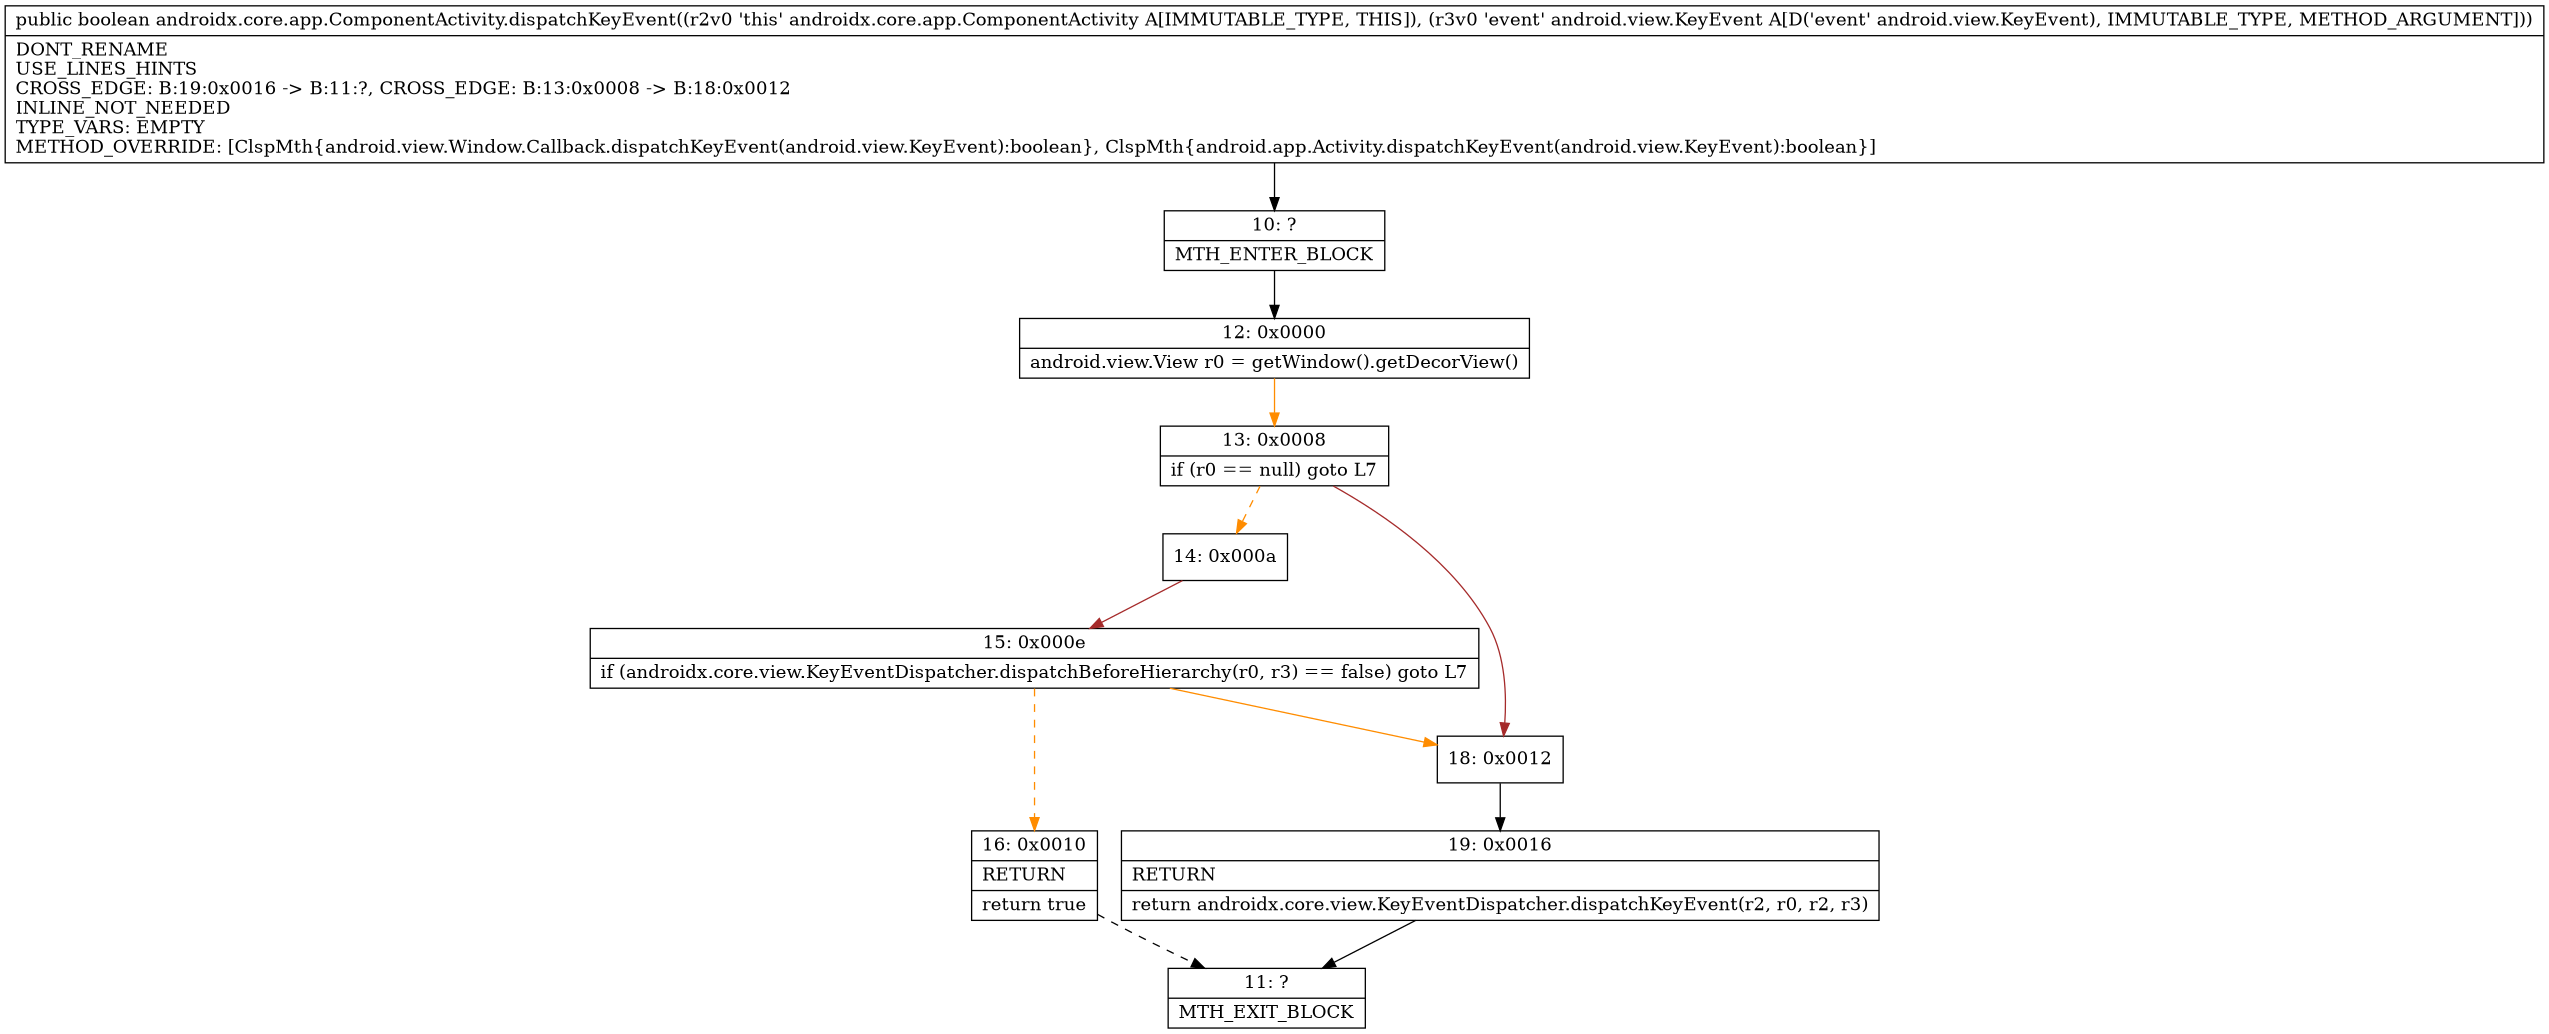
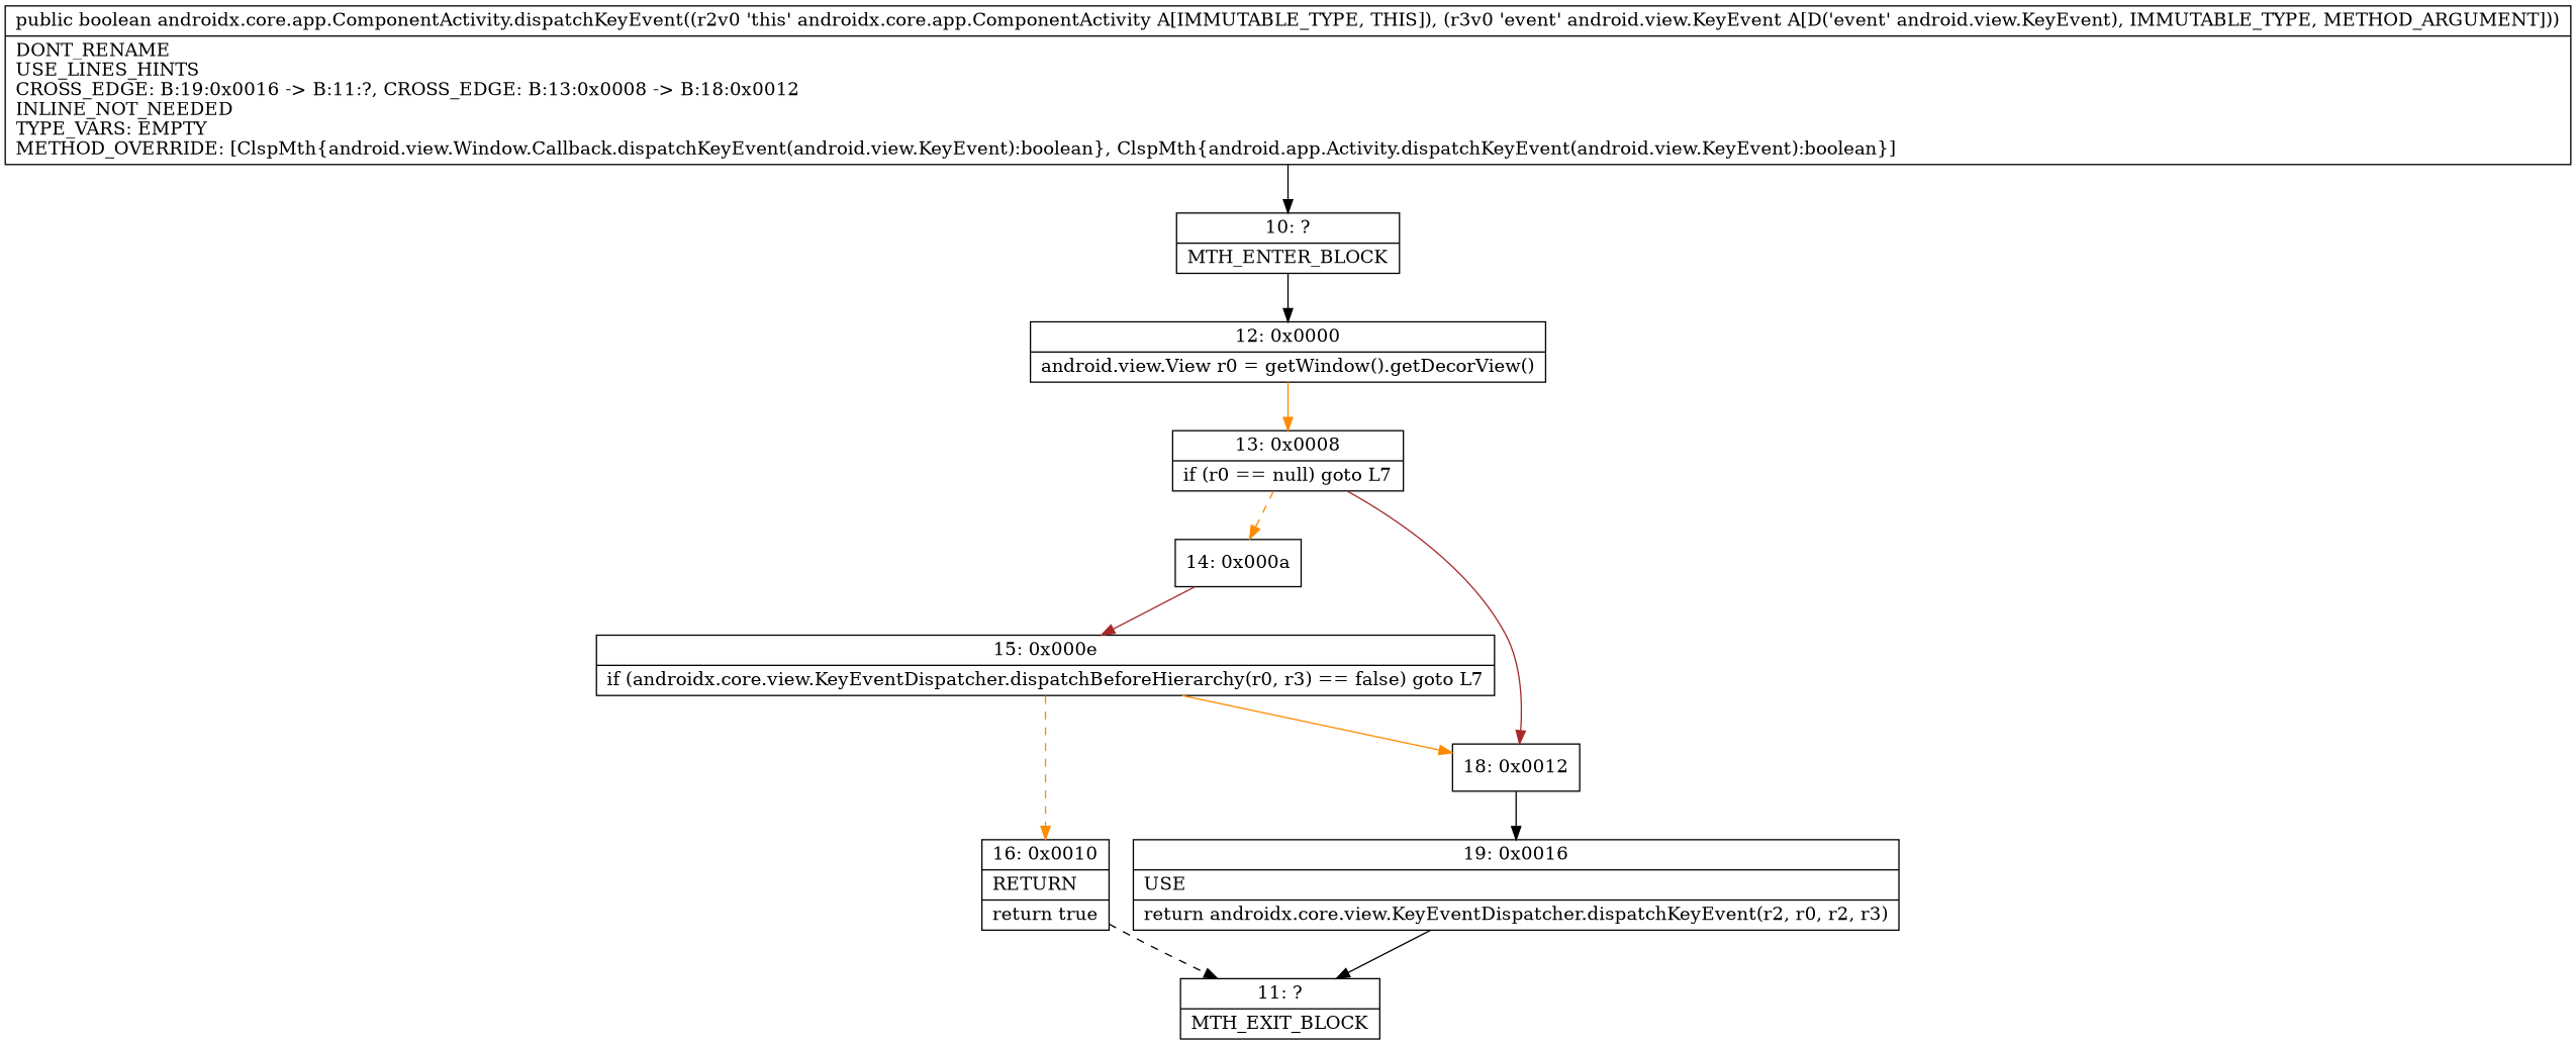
  digraph {
    node [shape=record]
    edge [color=black]
    n1 [label="{10\:\ ?|MTH_ENTER_BLOCK\l}"]
    n2 [label="{12\:\ 0x0000|android.view.View r0 = getWindow().getDecorView()\l}"]
    n3 [label="{13\:\ 0x0008|if (r0 == null) goto L7\l}"]
    n4 [label="{14\:\ 0x000a}"]
    n5 [label="{18\:\ 0x0012}"]
    n6 [label="{15\:\ 0x000e|if (androidx.core.view.KeyEventDispatcher.dispatchBeforeHierarchy(r0, r3) == false) goto L7\l}"]
-   n7 [label="{19\:\ 0x0016|RETURN\l|return androidx.core.view.KeyEventDispatcher.dispatchKeyEvent(r2, r0, r2, r3)\l}"]
+   n7 [label="{19\:\ 0x0016|USE\l|return androidx.core.view.KeyEventDispatcher.dispatchKeyEvent(r2, r0, r2, r3)\l}"]
    n8 [label="{16\:\ 0x0010|RETURN\l|return true\l}"]
    n9 [label="{11\:\ ?|MTH_EXIT_BLOCK\l}"]
    n10 [label="{public boolean androidx.core.app.ComponentActivity.dispatchKeyEvent((r2v0 'this' androidx.core.app.ComponentActivity A[IMMUTABLE_TYPE, THIS]), (r3v0 'event' android.view.KeyEvent A[D('event' android.view.KeyEvent), IMMUTABLE_TYPE, METHOD_ARGUMENT]))  | DONT_RENAME\lUSE_LINES_HINTS\lCROSS_EDGE: B:19:0x0016 \-\> B:11:?, CROSS_EDGE: B:13:0x0008 \-\> B:18:0x0012\lINLINE_NOT_NEEDED\lTYPE_VARS: EMPTY\lMETHOD_OVERRIDE: [ClspMth\{android.view.Window.Callback.dispatchKeyEvent(android.view.KeyEvent):boolean\}, ClspMth\{android.app.Activity.dispatchKeyEvent(android.view.KeyEvent):boolean\}]\l}"]
    n1 -> n2
    n2 -> n3 [color=darkorange]
    n3 -> n4 [color=darkorange style=dashed]
    n3 -> n5 [color=brown]
    n4 -> n6 [color=brown]
    n5 -> n7
    n6 -> n5 [color=darkorange]
    n6 -> n8 [color=darkorange style=dashed]
    n7 -> n9
    n8 -> n9 [style=dashed]
    n10 -> n1
  }
